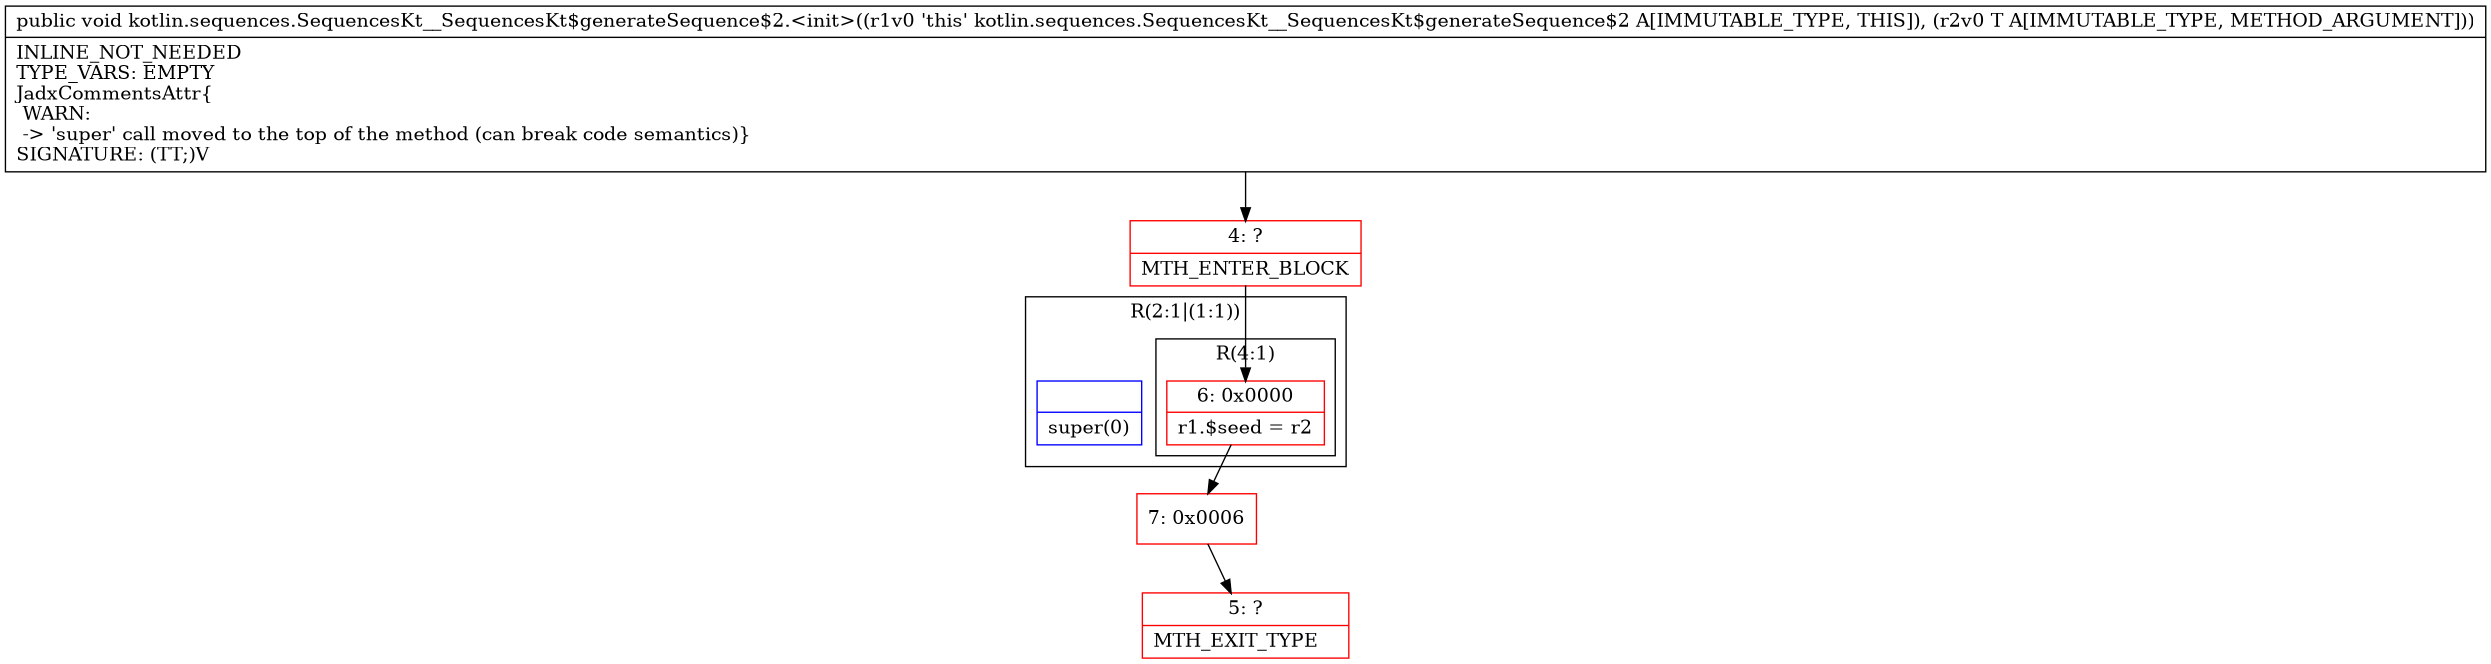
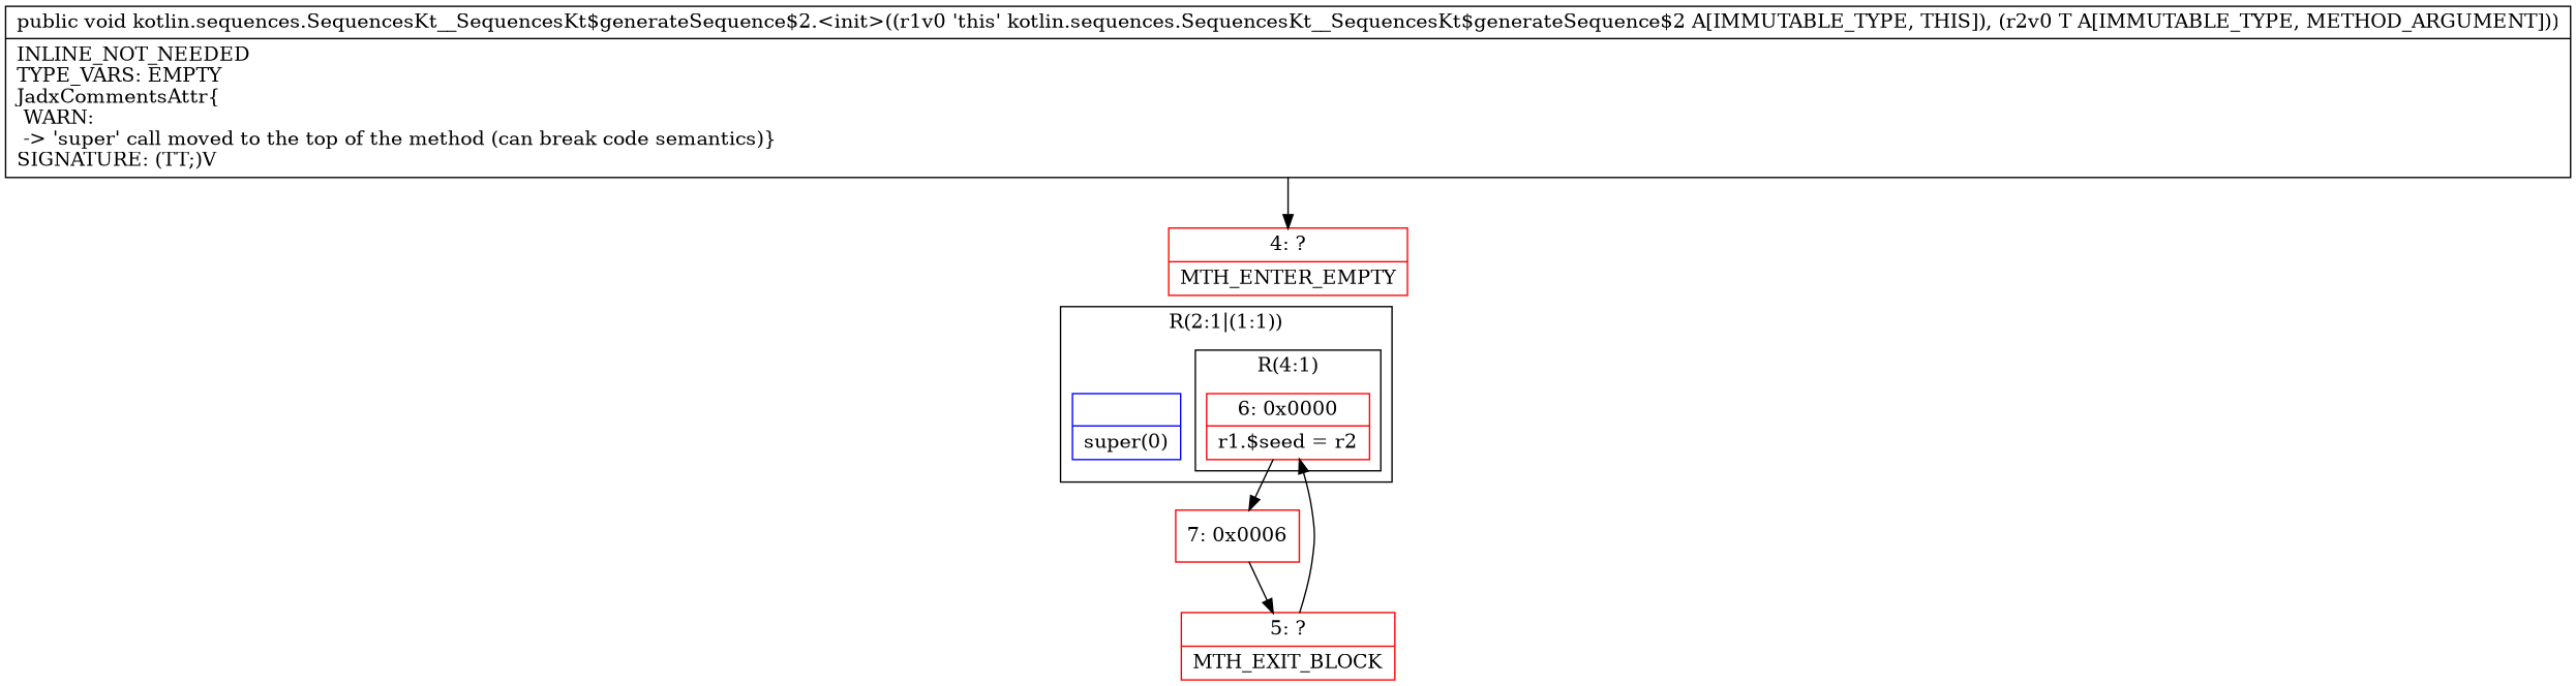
  digraph {
    node [color=red shape=record]
    n1 [label="{6\:\ 0x0000|r1.$seed = r2\l}"]
    n2 [color=blue label="{|super(0)\l}"]
    n3 [label="{7\:\ 0x0006}"]
-   n4 [label="{5\:\ ?|MTH_EXIT_TYPE\l}"]
-   n5 [label="{4\:\ ?|MTH_ENTER_BLOCK\l}"]
+   n4 [label="{5\:\ ?|MTH_EXIT_BLOCK\l}"]
+   n5 [label="{4\:\ ?|MTH_ENTER_EMPTY\l}"]
    n6 [label="{public void kotlin.sequences.SequencesKt__SequencesKt$generateSequence$2.\<init\>((r1v0 'this' kotlin.sequences.SequencesKt__SequencesKt$generateSequence$2 A[IMMUTABLE_TYPE, THIS]), (r2v0 T A[IMMUTABLE_TYPE, METHOD_ARGUMENT]))  | INLINE_NOT_NEEDED\lTYPE_VARS: EMPTY\lJadxCommentsAttr\{\l WARN: \l \-\> 'super' call moved to the top of the method (can break code semantics)\}\lSIGNATURE: (TT;)V\l}" color=""]
    subgraph cluster_1 {
      label="R(2:1|(1:1))"
      n2
      subgraph cluster_2 {
        label="R(4:1)"
        n1
      }
    }
    n1 -> n3
    n3 -> n4
-   n5 -> n1
+   n4 -> n1
    n6 -> n5
  }
